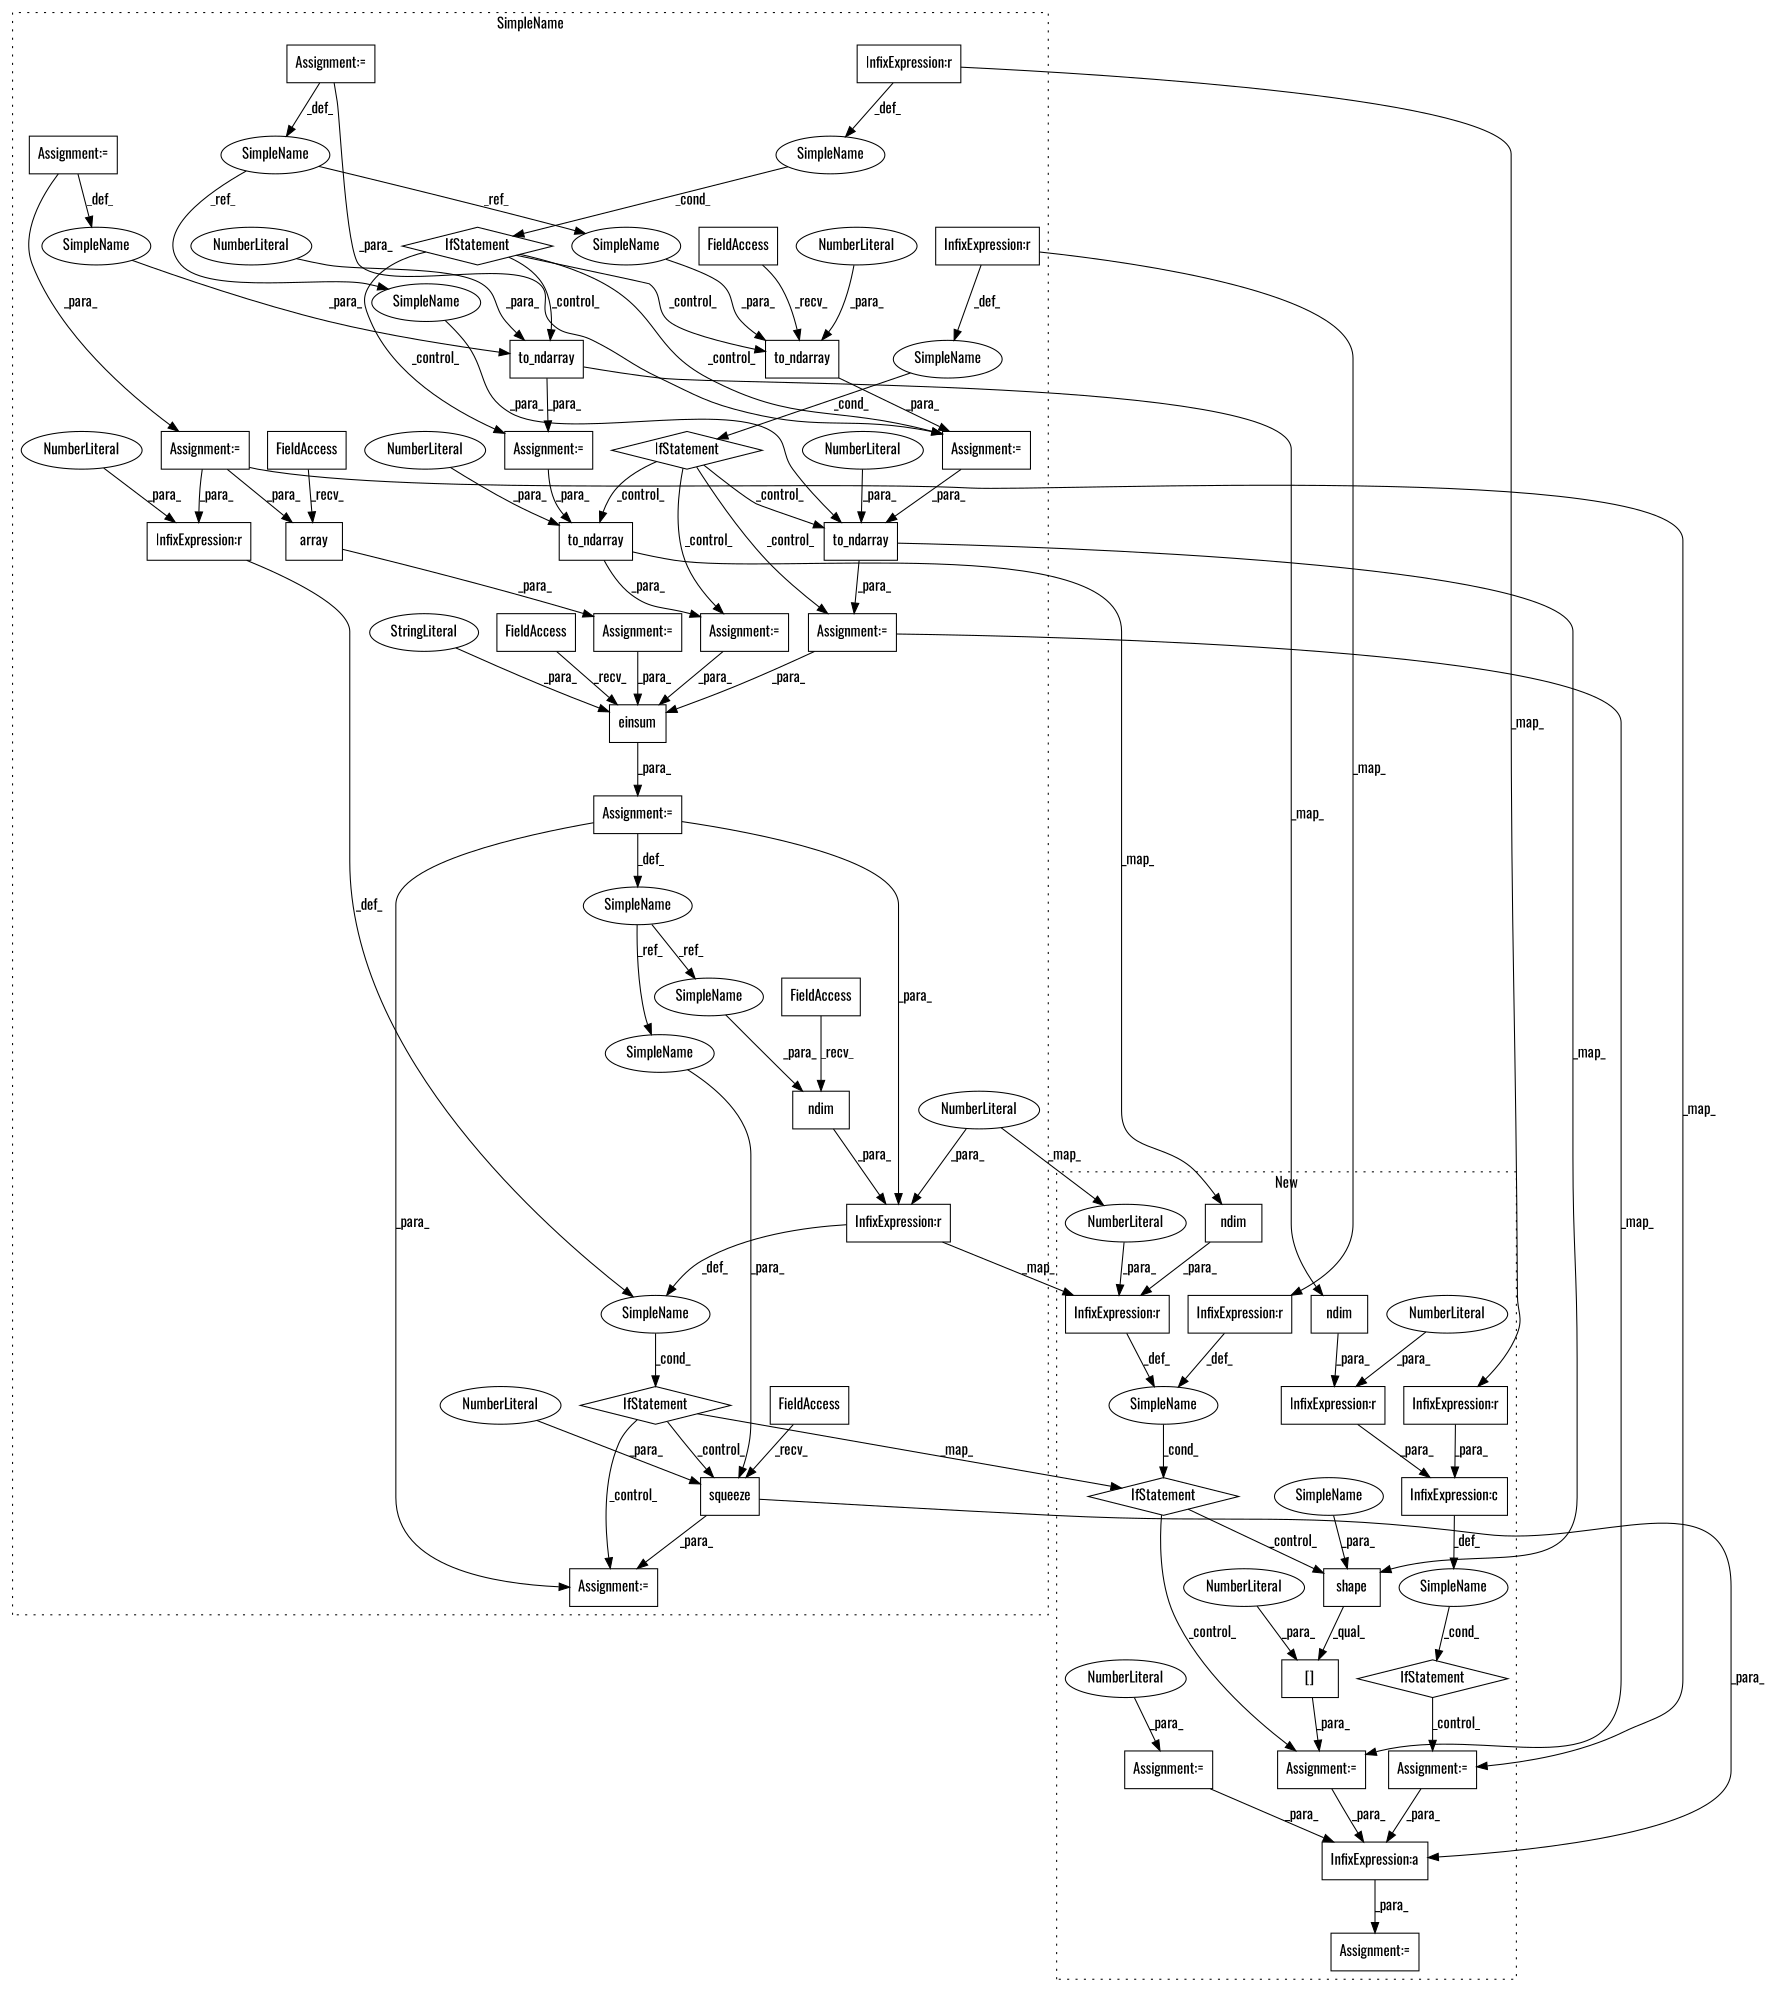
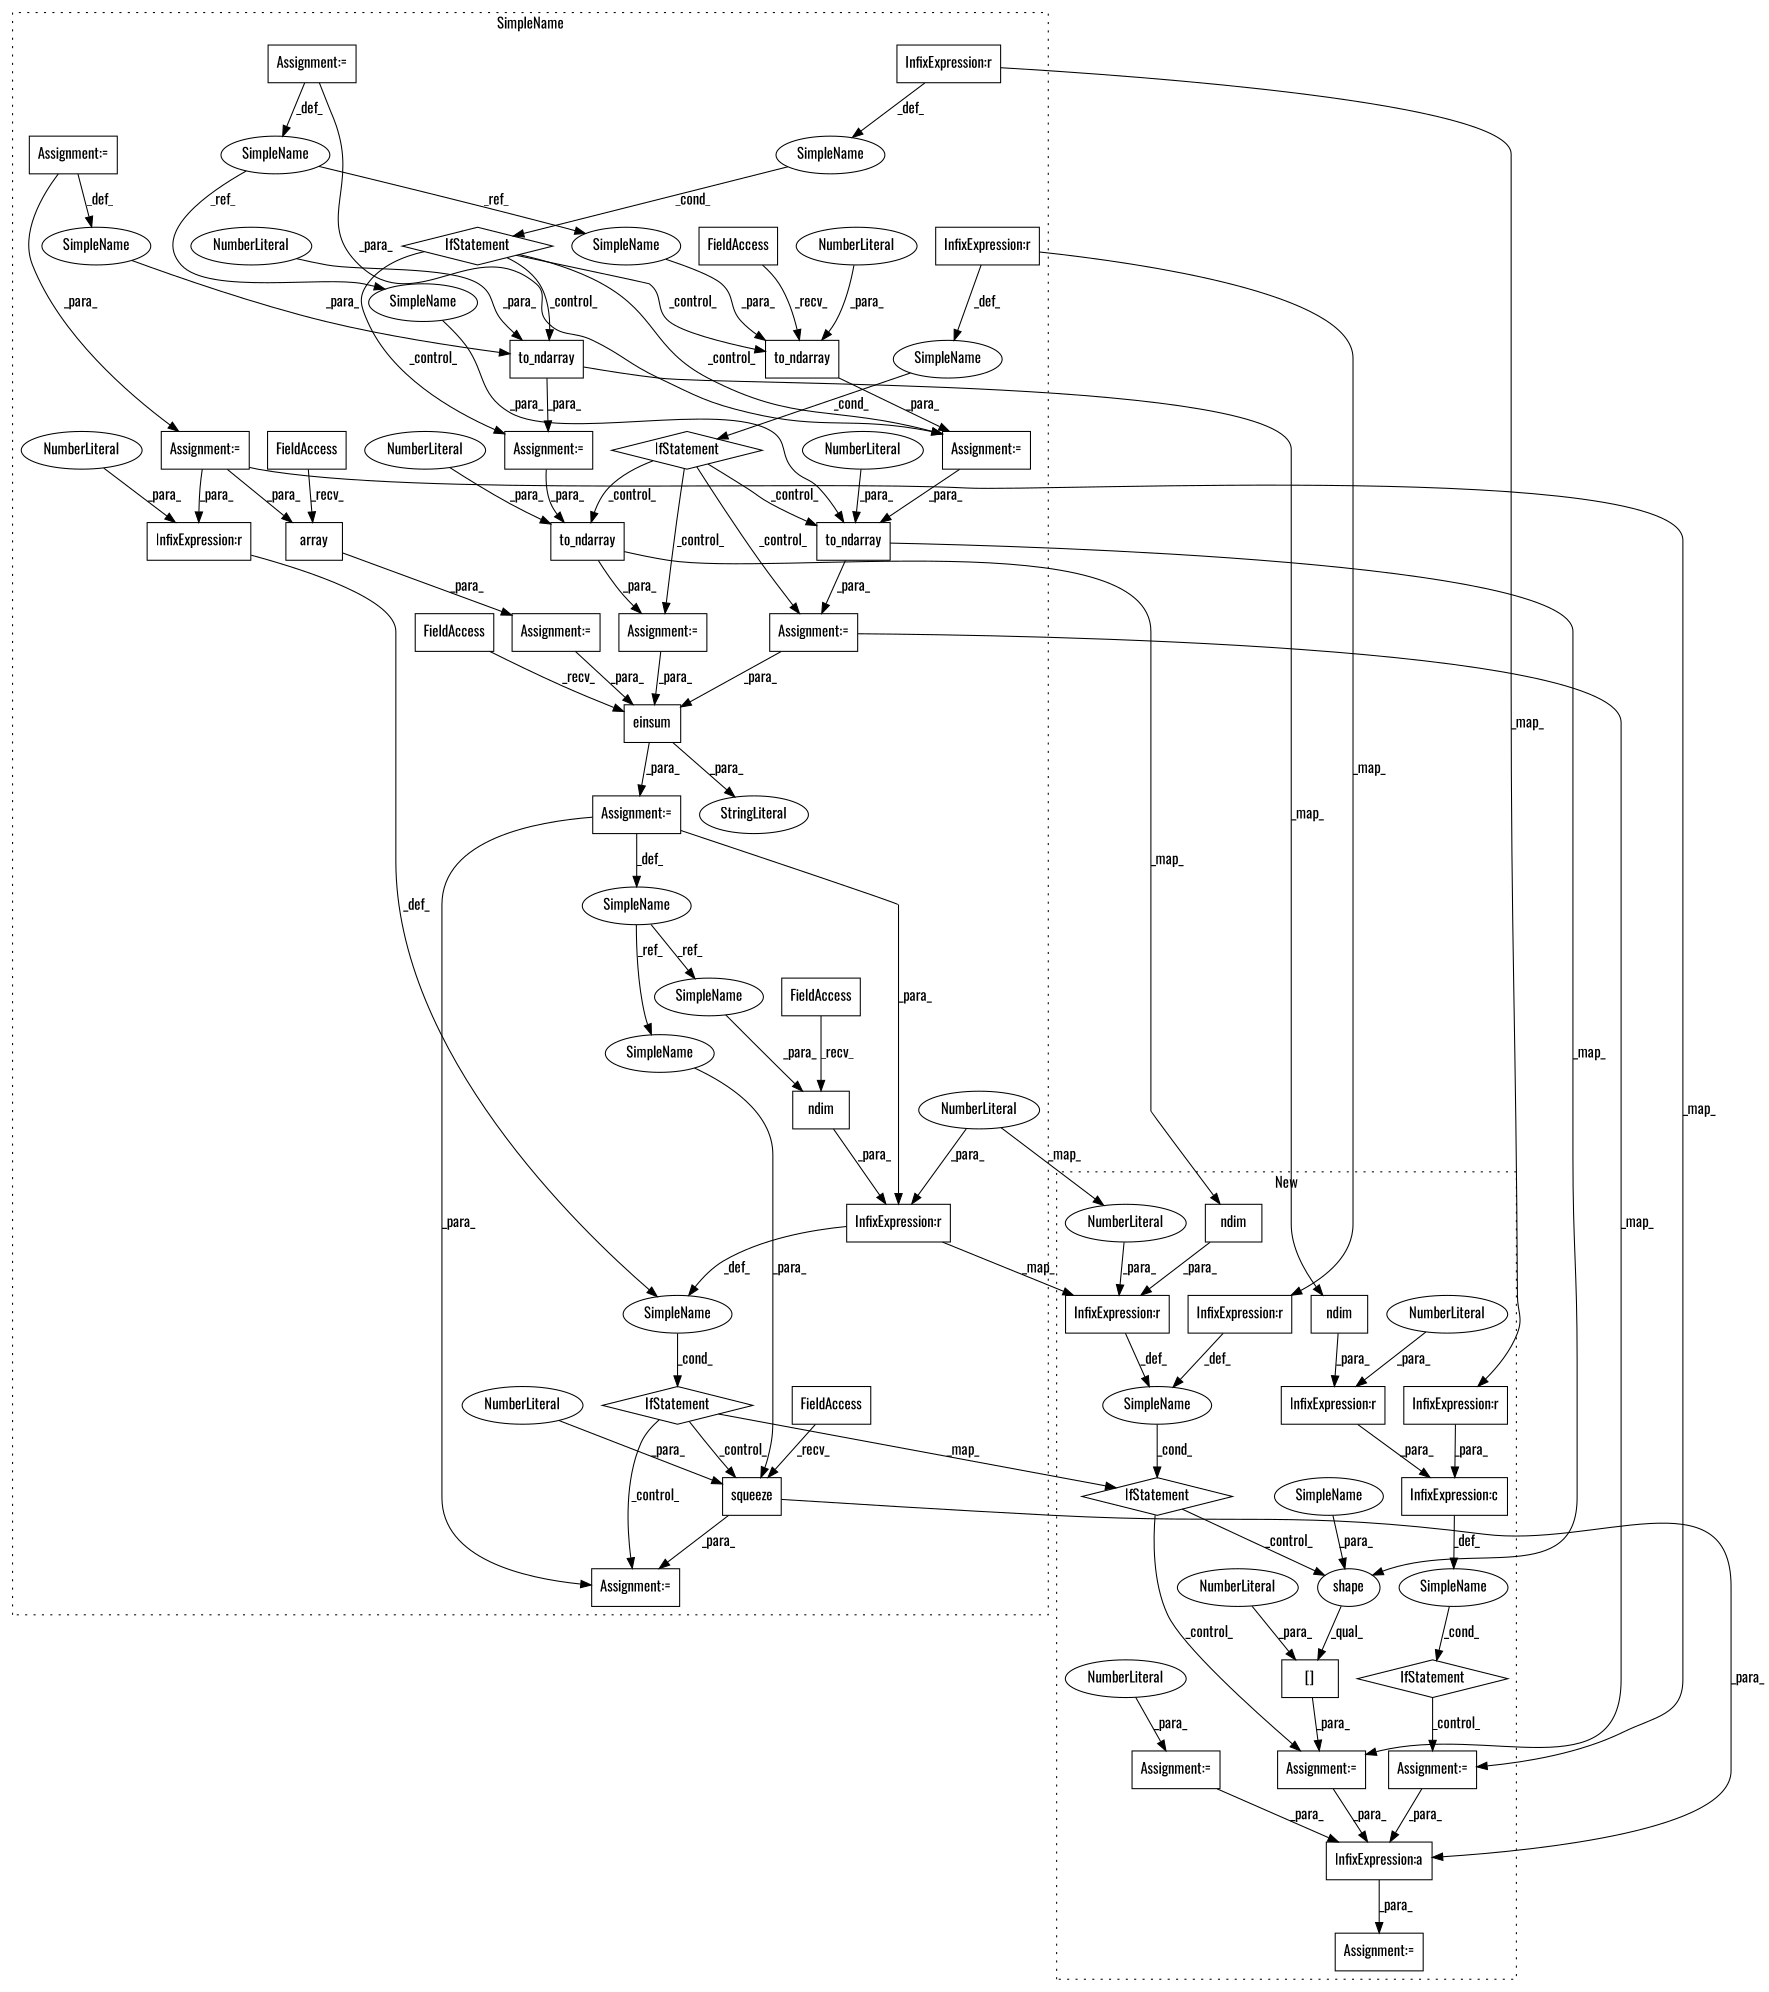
  digraph {
    fontname=Oswald
    node [a=7 fontname=Oswald l=1 shape=box]
    edge [fontname=Oswald]
    n1 [a=32 l="8,1" label=squeeze s="1370,1383"]
    n2 [label="Assignment:=" s=1351]
    n3 [a=42 label=SimpleName shape=ellipse l=""]
    n4 [label="Assignment:=" s=1160]
    n5 [label="Assignment:=" s=838]
    n6 [label="Assignment:=" s=992]
    n7 [a=42 l=3 label=SimpleName s=1260 shape=ellipse]
    n8 [a=32 l="5,1" label=ndim s="1324,1332"]
    n9 [a=34 label=NumberLiteral s=1382 shape=ellipse]
    n10 [a=42 label=SimpleName shape=ellipse l=""]
    n11 [label="Assignment:=" s=1049]
    n12 [a=25 l="4,2" label=IfStatement s="1282,1338" shape=diamond]
    n13 [label="Assignment:=" s=548]
    n14 [a=32 l="11,1" label=to_ndarray s="1068,1091"]
    n15 [a=34 label=NumberLiteral s=1090 shape=ellipse]
    n16 [a=32 l="11,1" label=to_ndarray s="857,876"]
    n17 [a=27 l=4 label="InfixExpression:r" s=1295]
    n18 [a=34 label=NumberLiteral s=875 shape=ellipse]
    n19 [a=34 label=NumberLiteral s=1299 shape=ellipse]
    n20 [a=42 label=SimpleName shape=ellipse l=""]
    n21 [a=32 l="11,1" label=to_ndarray s="1011,1030"]
    n22 [a=34 label=NumberLiteral s=1029 shape=ellipse]
    n23 [a=27 l=4 label="InfixExpression:r" s=810]
    n24 [a=27 l=4 label="InfixExpression:r" s=964]
    n25 [a=27 l=3 label="InfixExpression:r" s=1333]
    n26 [a=32 l="7,1" label=einsum s="1179,1217"]
    n27 [a=32 l="6,1" label=array s="728,741"]
    n28 [a=22 l=9 label=FieldAccess s=1161]
    n29 [a=22 l=9 label=FieldAccess s=1352]
    n30 [a=22 l=9 label=FieldAccess s=1306]
    n31 [a=22 l=9 label=FieldAccess s=710]
    n32 [a=34 label=NumberLiteral s=1336 shape=ellipse]
    n33 [a=42 l=10 label=SimpleName s=405 shape=ellipse]
    n34 [a=32 l="11,1" label=to_ndarray s="914,937"]
    n35 [a=34 label=NumberLiteral s=936 shape=ellipse]
    n36 [a=22 l=9 label=FieldAccess s=896]
    n37 [a=25 l="4,2" label=IfStatement s="950,976" shape=diamond]
    n38 [a=42 l=6 label=SimpleName s=528 shape=ellipse]
    n39 [a=25 l="4,2" label=IfStatement s="796,822" shape=diamond]
    n40 [label="Assignment:=" s=895]
    n41 [l=6 label="Assignment:=" s=528]
    n42 [l=10 label="Assignment:=" s=405]
    n43 [a=45 l=14 label=StringLiteral s=1186 shape=ellipse]
    n44 [label="Assignment:=" s=709]
    n45 [a=42 l=3 label=SimpleName s=1329 shape=ellipse]
    n46 [a=42 l=3 label=SimpleName s=1378 shape=ellipse]
    n47 [a=42 l=10 label=SimpleName s=925 shape=ellipse]
    n48 [a=42 l=10 label=SimpleName s=1079 shape=ellipse]
    n49 [a=2 l="32,1" label="[]" s="742,775"]
    n50 [a=34 label=NumberLiteral s=774 shape=ellipse]
    n51 [label="Assignment:=" s=741]
    n52 [a=27 l=3 label="InfixExpression:a" s=1014]
    n53 [a=25 l="4,2" label=IfStatement s="654,723" shape=diamond]
    n54 [a=42 label=SimpleName shape=ellipse l=""]
    n55 [label="Assignment:=" s=607]
    n56 [a=27 l=4 label="InfixExpression:c" s=548]
-   n57 [a=32 l="6,1" label=shape s="760,772"]
+   n57 [a=32 l="6,1" label=shape s="760,772" shape=ellipse]
    n58 [a=32 l="5,1" label=ndim s="571,582"]
    n59 [a=32 l="5,1" label=ndim s="705,716"]
    n60 [a=27 l=4 label="InfixExpression:r" s=583]
    n61 [a=34 label=NumberLiteral s=587 shape=ellipse]
    n62 [a=27 l=4 label="InfixExpression:r" s=535]
    n63 [a=27 l=4 label="InfixExpression:r" s=669]
    n64 [a=27 l=4 label="InfixExpression:r" s=717]
    n65 [a=42 label=SimpleName shape=ellipse l=""]
    n66 [a=25 l="4,2" label=IfStatement s="520,589" shape=diamond]
    n67 [a=34 label=NumberLiteral s=721 shape=ellipse]
    n68 [label="Assignment:=" s=1005]
    n69 [label="Assignment:=" s=512]
    n70 [a=34 label=NumberLiteral s=513 shape=ellipse]
    n71 [a=42 l=6 label=SimpleName s=766 shape=ellipse]
    subgraph cluster_1 {
      label=SimpleName
      style=dotted
      n1
      n2
      n3
      n4
      n5
      n6
      n7
      n8
      n9
      n10
      n11
      n12
      n13
      n14
      n15
      n16
      n17
      n18
      n19
      n20
      n21
      n22
      n23
      n24
      n25
      n26
      n27
      n28
      n29
      n30
      n31
      n32
      n33
      n34
      n35
      n36
      n37
      n38
      n39
      n40
      n41
      n42
      n43
      n44
      n45
      n46
      n47
      n48
    }
    subgraph cluster_2 {
      label=New
      style=dotted
      n49
      n50
      n51
      n52
      n53
      n54
      n55
      n56
      n57
      n58
      n59
      n60
      n61
      n62
      n63
      n64
      n65
      n66
      n67
      n68
      n69
      n70
      n71
    }
    n1 -> n2 [label=_para_]
    n1 -> n52 [label=_para_]
    n3 -> n12 [label=_cond_]
    n4 -> n2 [label=_para_]
    n4 -> n7 [label=_def_]
    n4 -> n25 [label=_para_]
    n5 -> n21 [label=_para_]
    n6 -> n26 [label=_para_]
    n7 -> n45 [label=_ref_]
    n7 -> n46 [label=_ref_]
    n8 -> n25 [label=_para_]
    n9 -> n1 [label=_para_]
    n10 -> n37 [label=_cond_]
    n11 -> n26 [label=_para_]
    n11 -> n51 [label=_map_]
    n12 -> n1 [label=_control_]
    n12 -> n2 [label=_control_]
    n12 -> n53 [label=_map_]
    n13 -> n17 [label=_para_]
    n13 -> n27 [label=_para_]
    n13 -> n55 [label=_map_]
    n14 -> n11 [label=_para_]
    n14 -> n57 [label=_map_]
    n15 -> n14 [label=_para_]
    n16 -> n5 [label=_para_]
    n16 -> n58 [label=_map_]
    n17 -> n3 [label=_def_]
    n18 -> n16 [label=_para_]
    n19 -> n17 [label=_para_]
    n20 -> n39 [label=_cond_]
    n21 -> n6 [label=_para_]
    n21 -> n59 [label=_map_]
    n22 -> n21 [label=_para_]
    n23 -> n20 [label=_def_]
    n23 -> n62 [label=_map_]
    n24 -> n10 [label=_def_]
    n24 -> n63 [label=_map_]
    n25 -> n3 [label=_def_]
    n25 -> n64 [label=_map_]
    n26 -> n4 [label=_para_]
    n27 -> n44 [label=_para_]
    n28 -> n26 [label=_recv_]
    n29 -> n1 [label=_recv_]
    n30 -> n8 [label=_recv_]
    n31 -> n27 [label=_recv_]
    n32 -> n25 [label=_para_]
    n32 -> n67 [label=_map_]
    n33 -> n47 [label=_ref_]
    n33 -> n48 [label=_ref_]
    n34 -> n40 [label=_para_]
    n35 -> n34 [label=_para_]
    n36 -> n34 [label=_recv_]
    n37 -> n6 [label=_control_]
    n37 -> n11 [label=_control_]
    n37 -> n14 [label=_control_]
    n37 -> n21 [label=_control_]
    n38 -> n16 [label=_para_]
    n39 -> n5 [label=_control_]
    n39 -> n16 [label=_control_]
    n39 -> n34 [label=_control_]
    n39 -> n40 [label=_control_]
    n40 -> n14 [label=_para_]
    n41 -> n13 [label=_para_]
    n41 -> n38 [label=_def_]
    n42 -> n33 [label=_def_]
    n42 -> n40 [label=_para_]
-   n43 -> n26 [label=_para_]
+   n26 -> n43 [label=_para_]
    n44 -> n26 [label=_para_]
    n45 -> n8 [label=_para_]
    n46 -> n1 [label=_para_]
    n47 -> n34 [label=_para_]
    n48 -> n14 [label=_para_]
    n49 -> n51 [label=_para_]
    n50 -> n49 [label=_para_]
    n51 -> n52 [label=_para_]
    n52 -> n68 [label=_para_]
    n53 -> n51 [label=_control_]
    n53 -> n57 [label=_control_]
    n54 -> n53 [label=_cond_]
    n55 -> n52 [label=_para_]
    n56 -> n65 [label=_def_]
    n57 -> n49 [label=_qual_]
    n58 -> n60 [label=_para_]
    n59 -> n64 [label=_para_]
    n60 -> n56 [label=_para_]
    n61 -> n60 [label=_para_]
    n62 -> n56 [label=_para_]
    n63 -> n54 [label=_def_]
    n64 -> n54 [label=_def_]
    n65 -> n66 [label=_cond_]
    n66 -> n55 [label=_control_]
    n67 -> n64 [label=_para_]
    n69 -> n52 [label=_para_]
    n70 -> n69 [label=_para_]
    n71 -> n57 [label=_para_]
  }
